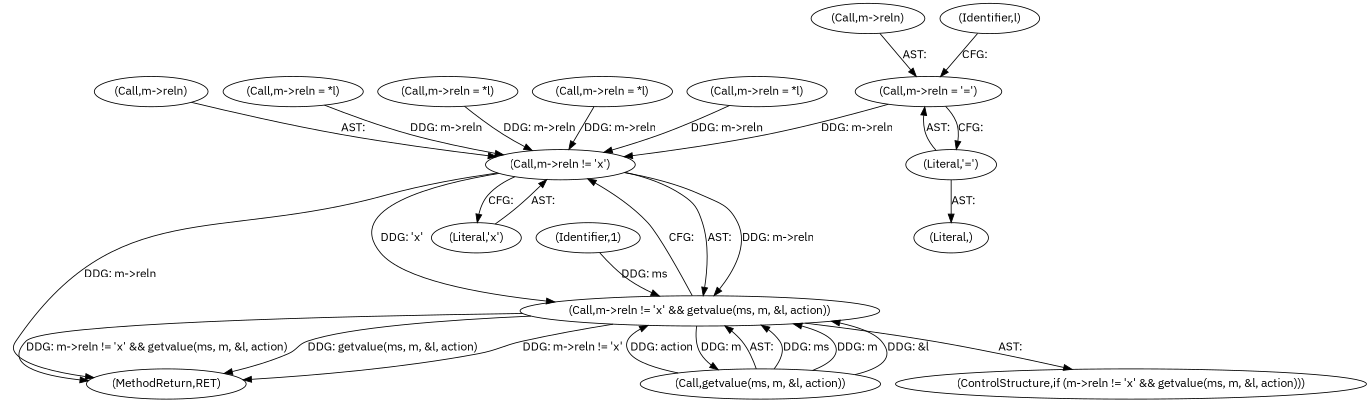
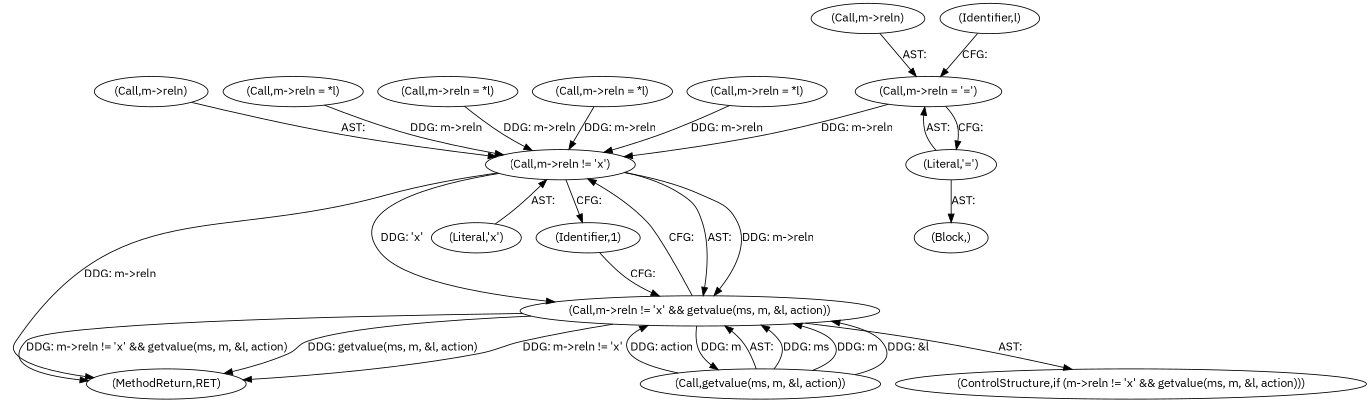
  digraph {
    fontname="IBM Plex Sans"
    node [fontname="IBM Plex Sans"]
    edge [fontname="IBM Plex Sans"]
    n1 [label="(Call,m->reln = '=')"]
    n2 [label="(Call,m->reln != 'x')"]
    n3 [label="(Literal,'=')"]
    n4 [label="(Call,m->reln != 'x' && getvalue(ms, m, &l, action))"]
    n5 [label="(Literal,'x')"]
    n6 [label="(MethodReturn,RET)"]
-   n7 [label="(Literal,)"]
+   n7 [label="(Block,)"]
    n8 [label="(Call,getvalue(ms, m, &l, action))"]
    n9 [label="(ControlStructure,if (m->reln != 'x' && getvalue(ms, m, &l, action)))"]
    n10 [label="(Call,m->reln = *l)"]
    n11 [label="(Call,m->reln = *l)"]
    n12 [label="(Call,m->reln)"]
    n13 [label="(Call,m->reln)"]
    n14 [label="(Identifier,l)"]
    n15 [label="(Identifier,1)"]
    n16 [label="(Call,m->reln = *l)"]
    n17 [label="(Call,m->reln = *l)"]
    n1 -> n2 [label="DDG: m->reln"]
    n1 -> n3 [label="CFG: "]
    n2 -> n4 [label="AST: "]
    n2 -> n4 [label="DDG: m->reln"]
    n2 -> n4 [label="DDG: 'x'"]
-   n2 -> n5 [label="CFG: "]
+   n2 -> n15 [label="CFG: "]
    n2 -> n6 [label="DDG: m->reln"]
    n3 -> n1 [label="AST: "]
    n3 -> n7 [label="AST: "]
    n4 -> n2 [label="CFG: "]
    n4 -> n6 [label="DDG: m->reln != 'x' && getvalue(ms, m, &l, action)"]
    n4 -> n6 [label="DDG: getvalue(ms, m, &l, action)"]
    n4 -> n6 [label="DDG: m->reln != 'x'"]
    n4 -> n8 [label="DDG: m"]
    n4 -> n9 [label="AST: "]
    n5 -> n2 [label="AST: "]
    n8 -> n4 [label="AST: "]
    n8 -> n4 [label="DDG: ms"]
    n8 -> n4 [label="DDG: m"]
    n8 -> n4 [label="DDG: &l"]
    n8 -> n4 [label="DDG: action"]
    n10 -> n2 [label="DDG: m->reln"]
    n11 -> n2 [label="DDG: m->reln"]
    n12 -> n1 [label="AST: "]
    n13 -> n2 [label="AST: "]
    n14 -> n1 [label="CFG: "]
-   n15 -> n4 [label="DDG: ms"]
+   n15 -> n4 [label="CFG: "]
    n16 -> n2 [label="DDG: m->reln"]
    n17 -> n2 [label="DDG: m->reln"]
  }
